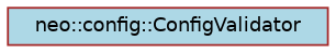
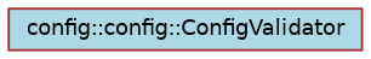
  digraph {
    rankdir=LR
-   n1 [color=brown fillcolor=lightblue fontname=Helvetica fontsize=10 height=0.2 label="neo::config::ConfigValidator" shape=box style=filled width=0.4]
+   n1 [color=brown fillcolor=lightblue fontname=Helvetica fontsize=10 height=0.2 label="config::config::ConfigValidator" shape=box style=filled width=0.4]
  }
